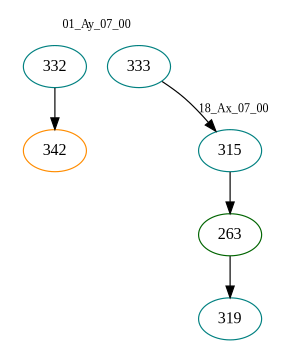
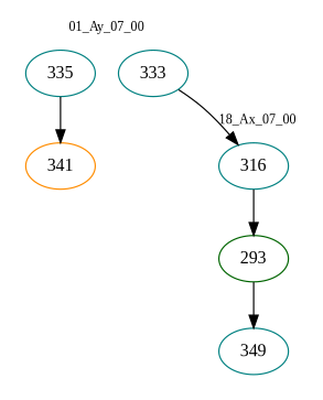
  digraph {
    fontname="Liberation Serif"
    node [color=teal fontname="Liberation Serif"]
    edge [color=black fontname="Liberation Serif"]
    n1 [label=333]
-   n2 [label=332]
-   n3 [color=darkorange label=342]
-   n4 [label=315]
-   n5 [color=darkgreen label=263]
-   n6 [label=319]
+   n2 [label=335]
+   n3 [color=darkorange label=341]
+   n4 [label=316]
+   n5 [color=darkgreen label=293]
+   n6 [label=349]
    subgraph cluster_1 {
      color=white
      fontsize=10
      label="01_Ay_07_00"
      n1
      n2
      n3
    }
    subgraph cluster_2 {
      color=white
      fontsize=10
      label="18_Ax_07_00"
      n4
      n5
      n6
    }
    n1 -> n4
    n2 -> n3
    n4 -> n5
    n5 -> n6
  }
